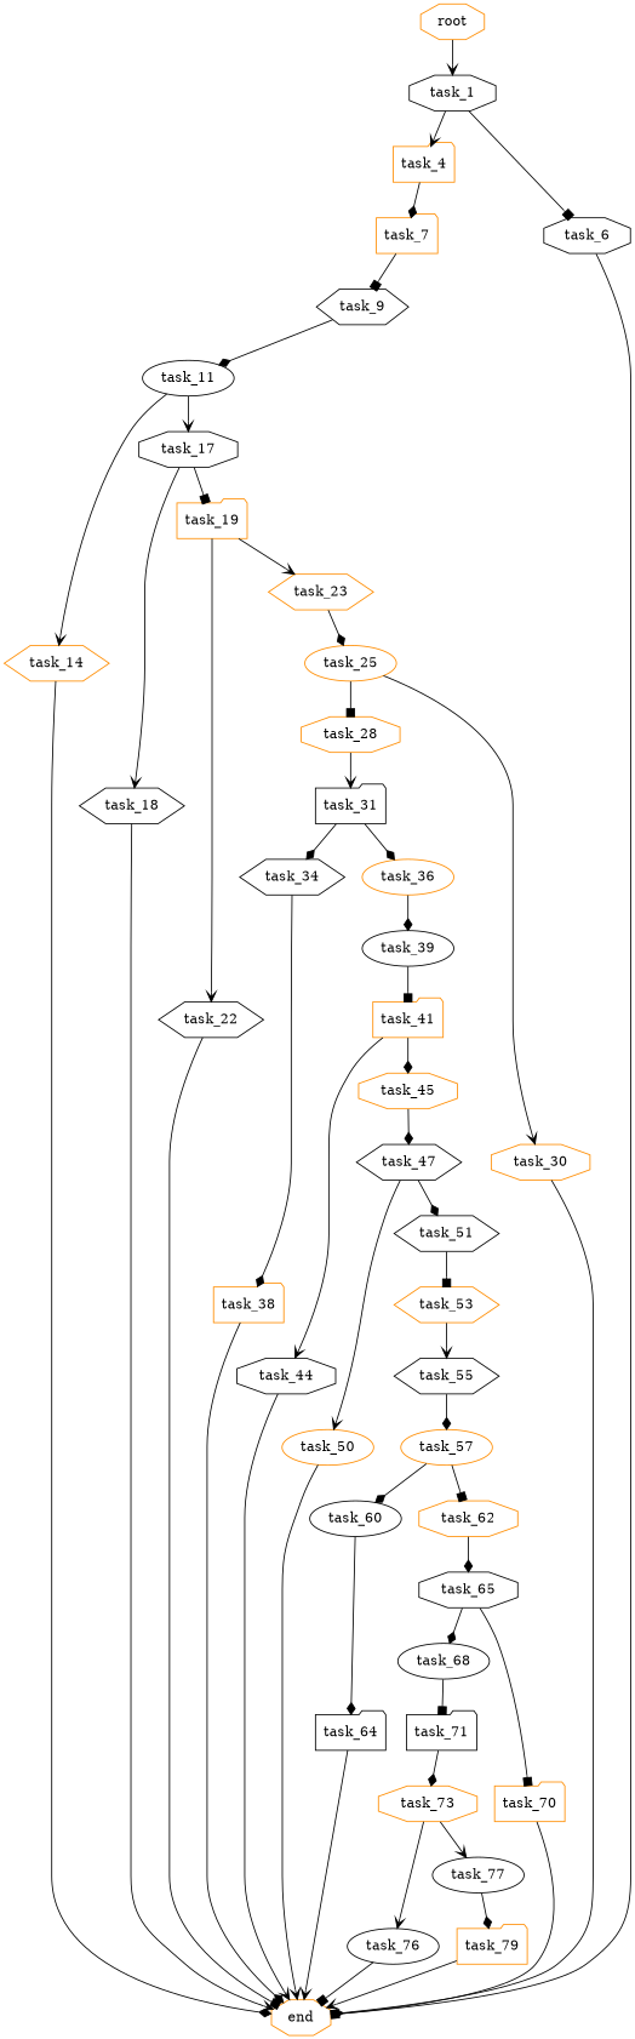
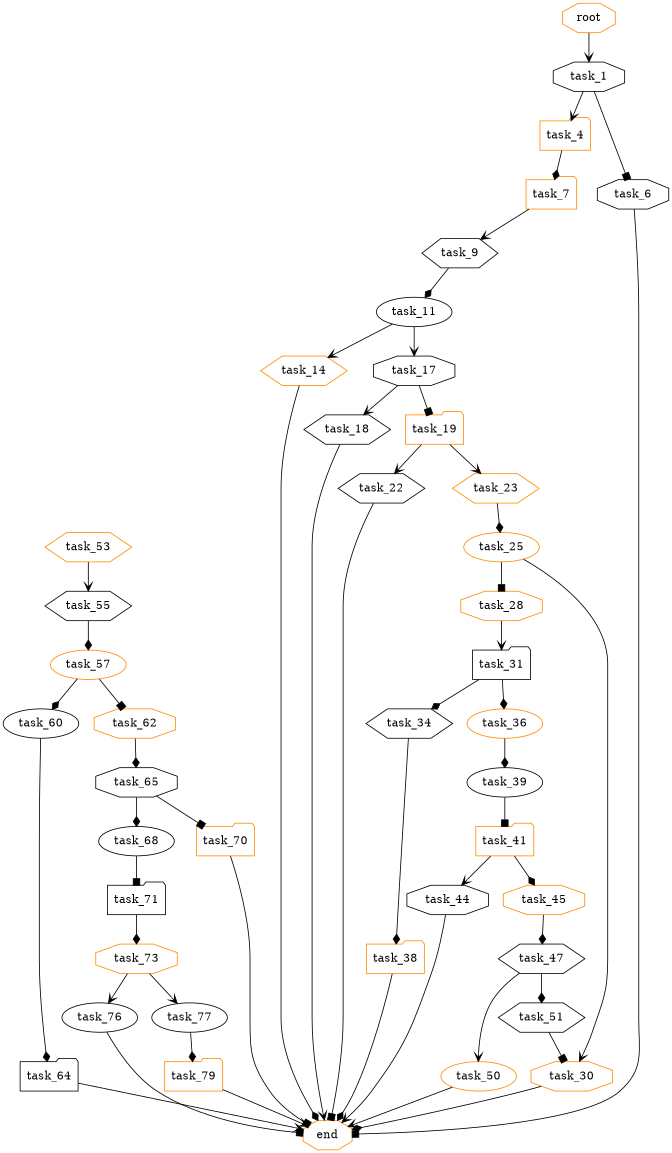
  digraph {
    node [color=black shape=octagon]
    edge [arrowhead=diamond]
    task_1
    root [color=darkorange]
    task_4 [color=darkorange shape=folder]
    task_6
    task_7 [color=darkorange shape=folder]
    end [color=darkorange]
    task_9 [shape=hexagon]
    task_11 [shape=ellipse]
    task_14 [color=darkorange shape=hexagon]
    n10 [label=task_17]
    task_18 [shape=hexagon]
    task_19 [color=darkorange shape=folder]
    task_22 [shape=hexagon]
    task_23 [color=darkorange shape=hexagon]
    task_25 [color=darkorange shape=ellipse]
    task_28 [color=darkorange]
    task_30 [color=darkorange]
    task_31 [shape=folder]
    task_34 [shape=hexagon]
    task_36 [color=darkorange shape=ellipse]
    task_38 [color=darkorange shape=folder]
    task_39 [shape=ellipse]
    task_41 [color=darkorange shape=folder]
    task_44
    task_45 [color=darkorange]
    task_47 [shape=hexagon]
    task_50 [color=darkorange shape=ellipse]
    task_51 [shape=hexagon]
    task_53 [color=darkorange shape=hexagon]
    task_55 [shape=hexagon]
    task_57 [color=darkorange shape=ellipse]
    task_60 [shape=ellipse]
    task_62 [color=darkorange]
    task_64 [shape=folder]
    task_65
    task_68 [shape=ellipse]
    task_70 [color=darkorange shape=folder]
    task_71 [shape=folder]
    task_73 [color=darkorange]
    task_76 [shape=ellipse]
    task_77 [shape=ellipse]
    task_79 [color=darkorange shape=folder]
    task_1 -> task_4 [arrowhead=vee]
    task_1 -> task_6 [arrowhead=box]
    root -> task_1 [arrowhead=vee]
    task_4 -> task_7
    task_6 -> end [arrowhead=box]
-   task_7 -> task_9 [arrowhead=box]
+   task_7 -> task_9 [arrowhead=vee]
    task_9 -> task_11
    task_11 -> task_14 [arrowhead=vee]
    task_11 -> n10 [arrowhead=vee]
    task_14 -> end
    n10 -> task_18 [arrowhead=vee]
    n10 -> task_19 [arrowhead=box]
    task_18 -> end [arrowhead=vee]
    task_19 -> task_22 [arrowhead=vee]
    task_19 -> task_23 [arrowhead=vee]
    task_22 -> end [arrowhead=box]
    task_23 -> task_25
    task_25 -> task_28 [arrowhead=box]
    task_25 -> task_30 [arrowhead=vee]
    task_28 -> task_31 [arrowhead=vee]
    task_30 -> end
    task_31 -> task_34
    task_31 -> task_36
    task_34 -> task_38
    task_36 -> task_39
    task_38 -> end
    task_39 -> task_41 [arrowhead=box]
    task_41 -> task_44 [arrowhead=vee]
    task_41 -> task_45
    task_44 -> end [arrowhead=vee]
    task_45 -> task_47
    task_47 -> task_50 [arrowhead=vee]
    task_47 -> task_51
    task_50 -> end [arrowhead=vee]
-   task_51 -> task_53 [arrowhead=box]
+   task_51 -> task_30 [arrowhead=box]
    task_53 -> task_55 [arrowhead=vee]
    task_55 -> task_57
    task_57 -> task_60
    task_57 -> task_62 [arrowhead=box]
    task_60 -> task_64
    task_62 -> task_65
    task_64 -> end [arrowhead=vee]
    task_65 -> task_68
    task_65 -> task_70 [arrowhead=box]
    task_68 -> task_71 [arrowhead=box]
    task_70 -> end [arrowhead=box]
    task_71 -> task_73
    task_73 -> task_76 [arrowhead=vee]
    task_73 -> task_77 [arrowhead=vee]
    task_76 -> end [arrowhead=box]
    task_77 -> task_79
    task_79 -> end [arrowhead=vee]
  }
